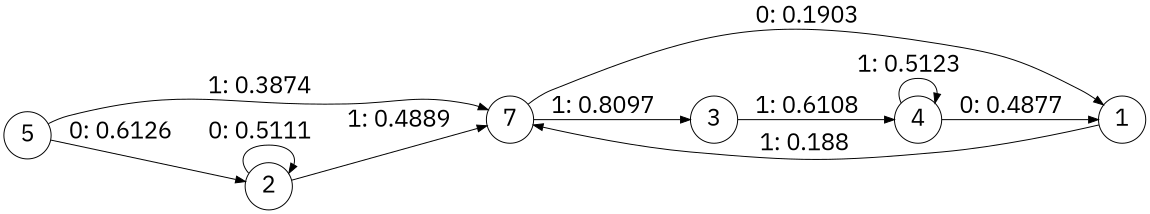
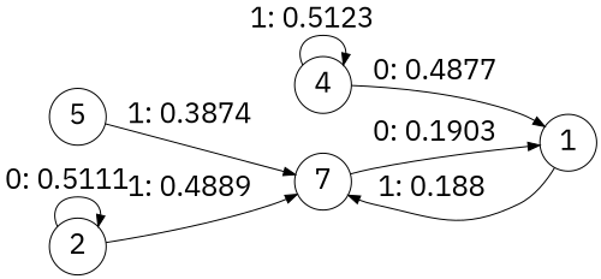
  digraph {
    fontname="IBM Plex Sans"
    rankdir=LR
    node [fontname="IBM Plex Sans" fontsize=24 shape=circle]
    edge [fontname="IBM Plex Sans" fontsize=24]
    n1 [label=7]
    1
-   3
    4
    5
    2
    n1 -> 1 [label="0: 0.1903   "]
-   n1 -> 3 [label="1: 0.8097   "]
    1 -> n1 [label="1: 0.188    "]
-   3 -> 4 [label="1: 0.6108   "]
    4 -> 1 [label="0: 0.4877   "]
    4 -> 4 [label="1: 0.5123   "]
    5 -> n1 [label="1: 0.3874   "]
-   5 -> 2 [label="0: 0.6126   "]
    2 -> n1 [label="1: 0.4889   "]
    2 -> 2 [label="0: 0.5111   "]
  }
